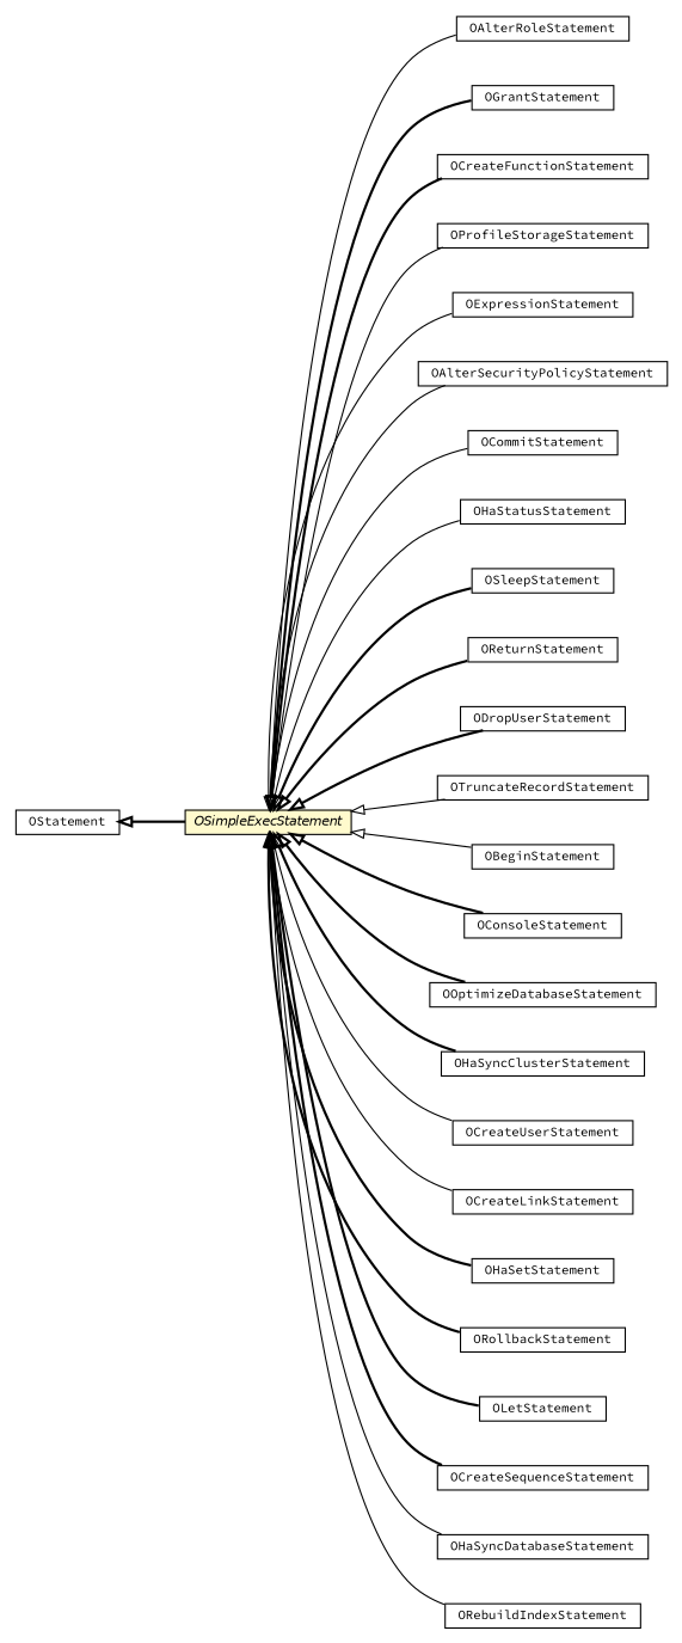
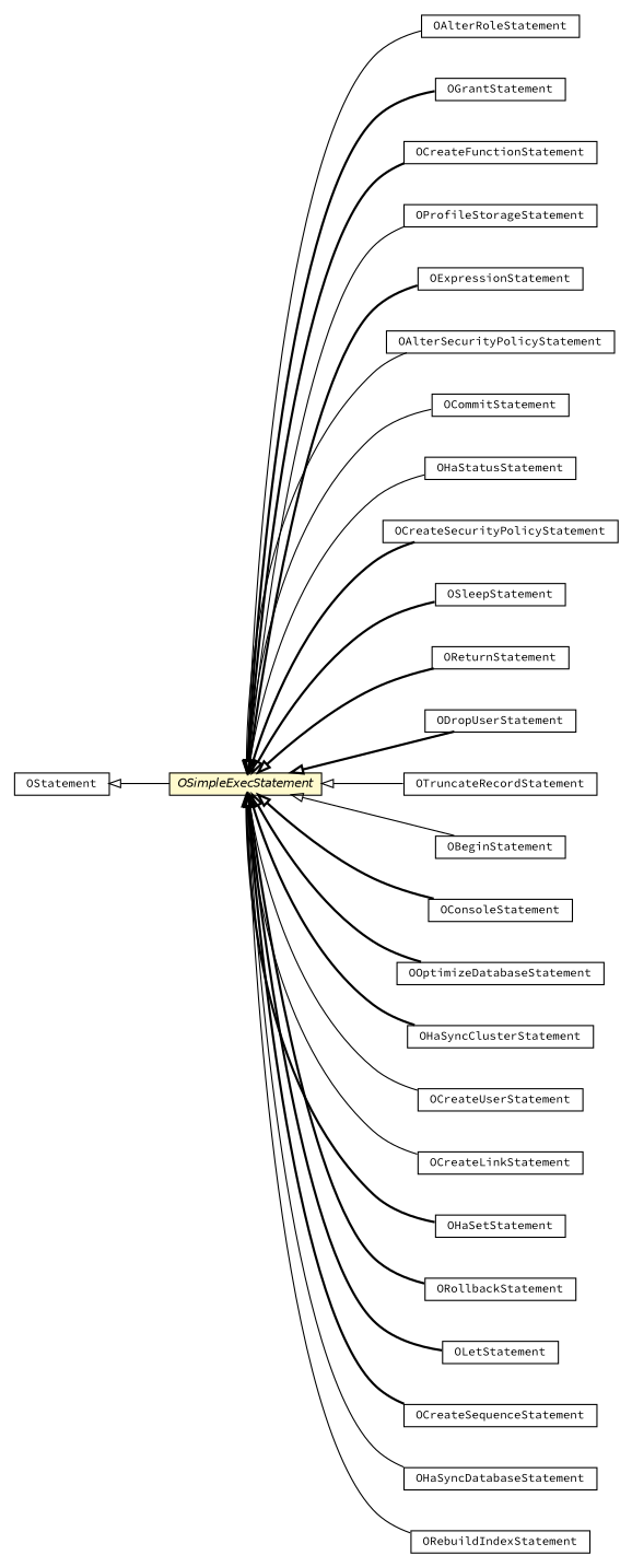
  digraph {
    fontname="Source Code Pro"
    nodesep=0.25
    rankdir=LR
    ranksep=0.5
    node [fontcolor=black fontname="Source Code Pro" fontsize=10.0 shape=plaintext]
    edge [arrowtail=empty dir=back fontname="Source Code Pro" fontsize=10 headport=p labelfontname=Helvetica labelfontsize=10 style=bold tailport=p]
    n1 [label=<<table title="com.orientechnologies.orient.core.sql.parser.OAlterRoleStatement" border="0" cellborder="1" cellspacing="0" cellpadding="2" port="p" href="./OAlterRoleStatement.html"> 		<tr><td><table border="0" cellspacing="0" cellpadding="1"> <tr><td align="center" balign="center"> OAlterRoleStatement </td></tr> 		</table></td></tr> 		</table>>]
    n2 [label=<<table title="com.orientechnologies.orient.core.sql.parser.OGrantStatement" border="0" cellborder="1" cellspacing="0" cellpadding="2" port="p" href="./OGrantStatement.html"> 		<tr><td><table border="0" cellspacing="0" cellpadding="1"> <tr><td align="center" balign="center"> OGrantStatement </td></tr> 		</table></td></tr> 		</table>>]
    n3 [label=<<table title="com.orientechnologies.orient.core.sql.parser.OCreateFunctionStatement" border="0" cellborder="1" cellspacing="0" cellpadding="2" port="p" href="./OCreateFunctionStatement.html"> 		<tr><td><table border="0" cellspacing="0" cellpadding="1"> <tr><td align="center" balign="center"> OCreateFunctionStatement </td></tr> 		</table></td></tr> 		</table>>]
    n4 [label=<<table title="com.orientechnologies.orient.core.sql.parser.OProfileStorageStatement" border="0" cellborder="1" cellspacing="0" cellpadding="2" port="p" href="./OProfileStorageStatement.html"> 		<tr><td><table border="0" cellspacing="0" cellpadding="1"> <tr><td align="center" balign="center"> OProfileStorageStatement </td></tr> 		</table></td></tr> 		</table>>]
    n5 [label=<<table title="com.orientechnologies.orient.core.sql.parser.OExpressionStatement" border="0" cellborder="1" cellspacing="0" cellpadding="2" port="p" href="./OExpressionStatement.html"> 		<tr><td><table border="0" cellspacing="0" cellpadding="1"> <tr><td align="center" balign="center"> OExpressionStatement </td></tr> 		</table></td></tr> 		</table>>]
    n6 [label=<<table title="com.orientechnologies.orient.core.sql.parser.OStatement" border="0" cellborder="1" cellspacing="0" cellpadding="2" port="p" href="./OStatement.html"> 		<tr><td><table border="0" cellspacing="0" cellpadding="1"> <tr><td align="center" balign="center"> OStatement </td></tr> 		</table></td></tr> 		</table>>]
    n7 [label=<<table title="com.orientechnologies.orient.core.sql.parser.OSimpleExecStatement" border="0" cellborder="1" cellspacing="0" cellpadding="2" port="p" bgcolor="lemonChiffon" href="./OSimpleExecStatement.html"> 		<tr><td><table border="0" cellspacing="0" cellpadding="1"> <tr><td align="center" balign="center"><font face="Helvetica-Oblique"> OSimpleExecStatement </font></td></tr> 		</table></td></tr> 		</table>>]
    n8 [label=<<table title="com.orientechnologies.orient.core.sql.parser.OAlterSecurityPolicyStatement" border="0" cellborder="1" cellspacing="0" cellpadding="2" port="p" href="./OAlterSecurityPolicyStatement.html"> 		<tr><td><table border="0" cellspacing="0" cellpadding="1"> <tr><td align="center" balign="center"> OAlterSecurityPolicyStatement </td></tr> 		</table></td></tr> 		</table>>]
    n9 [label=<<table title="com.orientechnologies.orient.core.sql.parser.OCommitStatement" border="0" cellborder="1" cellspacing="0" cellpadding="2" port="p" href="./OCommitStatement.html"> 		<tr><td><table border="0" cellspacing="0" cellpadding="1"> <tr><td align="center" balign="center"> OCommitStatement </td></tr> 		</table></td></tr> 		</table>>]
    n10 [label=<<table title="com.orientechnologies.orient.core.sql.parser.OHaStatusStatement" border="0" cellborder="1" cellspacing="0" cellpadding="2" port="p" href="./OHaStatusStatement.html"> 		<tr><td><table border="0" cellspacing="0" cellpadding="1"> <tr><td align="center" balign="center"> OHaStatusStatement </td></tr> 		</table></td></tr> 		</table>>]
+   n11 [label=<<table title="com.orientechnologies.orient.core.sql.parser.OCreateSecurityPolicyStatement" border="0" cellborder="1" cellspacing="0" cellpadding="2" port="p" href="./OCreateSecurityPolicyStatement.html"> 		<tr><td><table border="0" cellspacing="0" cellpadding="1"> <tr><td align="center" balign="center"> OCreateSecurityPolicyStatement </td></tr> 		</table></td></tr> 		</table>>]
    n12 [label=<<table title="com.orientechnologies.orient.core.sql.parser.OSleepStatement" border="0" cellborder="1" cellspacing="0" cellpadding="2" port="p" href="./OSleepStatement.html"> 		<tr><td><table border="0" cellspacing="0" cellpadding="1"> <tr><td align="center" balign="center"> OSleepStatement </td></tr> 		</table></td></tr> 		</table>>]
    n13 [label=<<table title="com.orientechnologies.orient.core.sql.parser.OReturnStatement" border="0" cellborder="1" cellspacing="0" cellpadding="2" port="p" href="./OReturnStatement.html"> 		<tr><td><table border="0" cellspacing="0" cellpadding="1"> <tr><td align="center" balign="center"> OReturnStatement </td></tr> 		</table></td></tr> 		</table>>]
    n14 [label=<<table title="com.orientechnologies.orient.core.sql.parser.ODropUserStatement" border="0" cellborder="1" cellspacing="0" cellpadding="2" port="p" href="./ODropUserStatement.html"> 		<tr><td><table border="0" cellspacing="0" cellpadding="1"> <tr><td align="center" balign="center"> ODropUserStatement </td></tr> 		</table></td></tr> 		</table>>]
    n15 [label=<<table title="com.orientechnologies.orient.core.sql.parser.OTruncateRecordStatement" border="0" cellborder="1" cellspacing="0" cellpadding="2" port="p" href="./OTruncateRecordStatement.html"> 		<tr><td><table border="0" cellspacing="0" cellpadding="1"> <tr><td align="center" balign="center"> OTruncateRecordStatement </td></tr> 		</table></td></tr> 		</table>>]
    n16 [label=<<table title="com.orientechnologies.orient.core.sql.parser.OBeginStatement" border="0" cellborder="1" cellspacing="0" cellpadding="2" port="p" href="./OBeginStatement.html"> 		<tr><td><table border="0" cellspacing="0" cellpadding="1"> <tr><td align="center" balign="center"> OBeginStatement </td></tr> 		</table></td></tr> 		</table>>]
    n17 [label=<<table title="com.orientechnologies.orient.core.sql.parser.OConsoleStatement" border="0" cellborder="1" cellspacing="0" cellpadding="2" port="p" href="./OConsoleStatement.html"> 		<tr><td><table border="0" cellspacing="0" cellpadding="1"> <tr><td align="center" balign="center"> OConsoleStatement </td></tr> 		</table></td></tr> 		</table>>]
    n18 [label=<<table title="com.orientechnologies.orient.core.sql.parser.OOptimizeDatabaseStatement" border="0" cellborder="1" cellspacing="0" cellpadding="2" port="p" href="./OOptimizeDatabaseStatement.html"> 		<tr><td><table border="0" cellspacing="0" cellpadding="1"> <tr><td align="center" balign="center"> OOptimizeDatabaseStatement </td></tr> 		</table></td></tr> 		</table>>]
    n19 [label=<<table title="com.orientechnologies.orient.core.sql.parser.OHaSyncClusterStatement" border="0" cellborder="1" cellspacing="0" cellpadding="2" port="p" href="./OHaSyncClusterStatement.html"> 		<tr><td><table border="0" cellspacing="0" cellpadding="1"> <tr><td align="center" balign="center"> OHaSyncClusterStatement </td></tr> 		</table></td></tr> 		</table>>]
    n20 [label=<<table title="com.orientechnologies.orient.core.sql.parser.OCreateUserStatement" border="0" cellborder="1" cellspacing="0" cellpadding="2" port="p" href="./OCreateUserStatement.html"> 		<tr><td><table border="0" cellspacing="0" cellpadding="1"> <tr><td align="center" balign="center"> OCreateUserStatement </td></tr> 		</table></td></tr> 		</table>>]
    n21 [label=<<table title="com.orientechnologies.orient.core.sql.parser.OCreateLinkStatement" border="0" cellborder="1" cellspacing="0" cellpadding="2" port="p" href="./OCreateLinkStatement.html"> 		<tr><td><table border="0" cellspacing="0" cellpadding="1"> <tr><td align="center" balign="center"> OCreateLinkStatement </td></tr> 		</table></td></tr> 		</table>>]
    n22 [label=<<table title="com.orientechnologies.orient.core.sql.parser.OHaSetStatement" border="0" cellborder="1" cellspacing="0" cellpadding="2" port="p" href="./OHaSetStatement.html"> 		<tr><td><table border="0" cellspacing="0" cellpadding="1"> <tr><td align="center" balign="center"> OHaSetStatement </td></tr> 		</table></td></tr> 		</table>>]
    n23 [label=<<table title="com.orientechnologies.orient.core.sql.parser.ORollbackStatement" border="0" cellborder="1" cellspacing="0" cellpadding="2" port="p" href="./ORollbackStatement.html"> 		<tr><td><table border="0" cellspacing="0" cellpadding="1"> <tr><td align="center" balign="center"> ORollbackStatement </td></tr> 		</table></td></tr> 		</table>>]
    n24 [label=<<table title="com.orientechnologies.orient.core.sql.parser.OLetStatement" border="0" cellborder="1" cellspacing="0" cellpadding="2" port="p" href="./OLetStatement.html"> 		<tr><td><table border="0" cellspacing="0" cellpadding="1"> <tr><td align="center" balign="center"> OLetStatement </td></tr> 		</table></td></tr> 		</table>>]
    n25 [label=<<table title="com.orientechnologies.orient.core.sql.parser.OCreateSequenceStatement" border="0" cellborder="1" cellspacing="0" cellpadding="2" port="p" href="./OCreateSequenceStatement.html"> 		<tr><td><table border="0" cellspacing="0" cellpadding="1"> <tr><td align="center" balign="center"> OCreateSequenceStatement </td></tr> 		</table></td></tr> 		</table>>]
    n26 [label=<<table title="com.orientechnologies.orient.core.sql.parser.OHaSyncDatabaseStatement" border="0" cellborder="1" cellspacing="0" cellpadding="2" port="p" href="./OHaSyncDatabaseStatement.html"> 		<tr><td><table border="0" cellspacing="0" cellpadding="1"> <tr><td align="center" balign="center"> OHaSyncDatabaseStatement </td></tr> 		</table></td></tr> 		</table>>]
    n27 [label=<<table title="com.orientechnologies.orient.core.sql.parser.ORebuildIndexStatement" border="0" cellborder="1" cellspacing="0" cellpadding="2" port="p" href="./ORebuildIndexStatement.html"> 		<tr><td><table border="0" cellspacing="0" cellpadding="1"> <tr><td align="center" balign="center"> ORebuildIndexStatement </td></tr> 		</table></td></tr> 		</table>>]
-   n6 -> n7
+   n6 -> n7 [style=solid]
    n7 -> n1 [style=solid]
    n7 -> n2
    n7 -> n3
    n7 -> n4 [style=solid]
-   n7 -> n5 [style=solid]
+   n7 -> n5
    n7 -> n8 [style=solid]
    n7 -> n9 [style=solid]
    n7 -> n10 [style=solid]
+   n7 -> n11
    n7 -> n12
    n7 -> n13
    n7 -> n14
    n7 -> n15 [style=solid]
    n7 -> n16 [style=solid]
    n7 -> n17
    n7 -> n18
    n7 -> n19
    n7 -> n20 [style=solid]
    n7 -> n21 [style=solid]
    n7 -> n22
    n7 -> n23
    n7 -> n24
    n7 -> n25
    n7 -> n26 [style=solid]
    n7 -> n27 [style=solid]
  }
